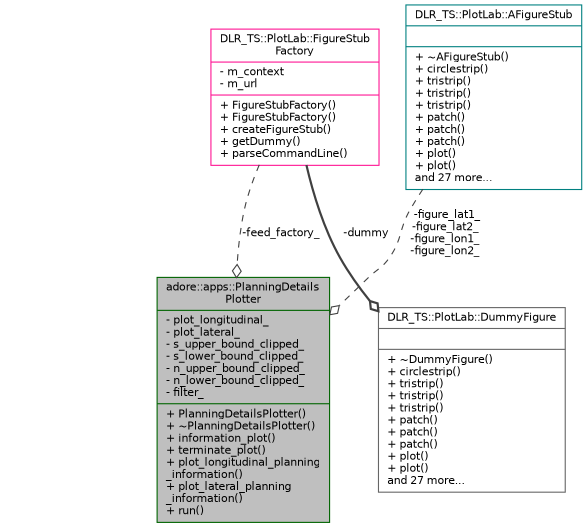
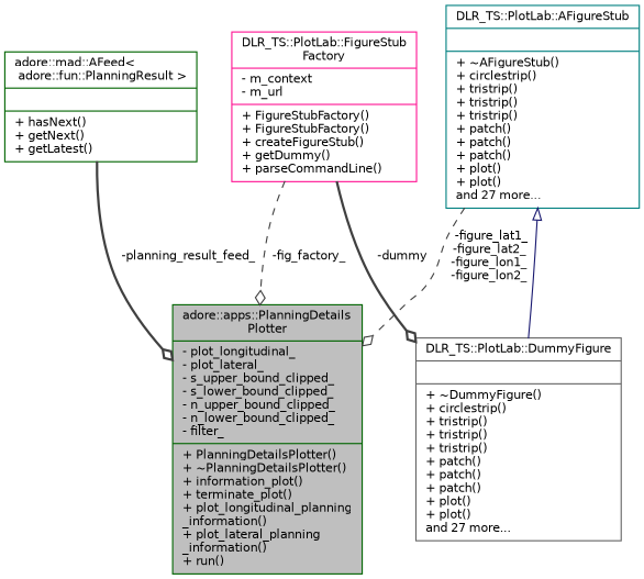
  digraph {
    node [color=darkgreen fillcolor=white fontname=Helvetica fontsize=10 shape=record style=filled]
    edge [arrowhead=odiamond color=grey25 fontname=Helvetica fontsize=10 labelfontname=Helvetica labelfontsize=10 style=dashed]
    n1 [fillcolor=grey75 fontcolor=black height=0.2 label="{adore::apps::PlanningDetails\lPlotter\n|- plot_longitudinal_\l- plot_lateral_\l- s_upper_bound_clipped_\l- s_lower_bound_clipped_\l- n_upper_bound_clipped_\l- n_lower_bound_clipped_\l- filter_\l|+ PlanningDetailsPlotter()\l+ ~PlanningDetailsPlotter()\l+ information_plot()\l+ terminate_plot()\l+ plot_longitudinal_planning\l_information()\l+ plot_lateral_planning\l_information()\l+ run()\l}" width=0.4]
    n2 [color=teal height=0.2 label="{DLR_TS::PlotLab::AFigureStub\n||+ ~AFigureStub()\l+ circlestrip()\l+ tristrip()\l+ tristrip()\l+ tristrip()\l+ patch()\l+ patch()\l+ patch()\l+ plot()\l+ plot()\land 27 more...\l}" width=0.4]
    n3 [color=gray40 height=0.2 label="{DLR_TS::PlotLab::DummyFigure\n||+ ~DummyFigure()\l+ circlestrip()\l+ tristrip()\l+ tristrip()\l+ tristrip()\l+ patch()\l+ patch()\l+ patch()\l+ plot()\l+ plot()\land 27 more...\l}" width=0.4]
    n4 [color=deeppink height=0.2 label="{DLR_TS::PlotLab::FigureStub\lFactory\n|- m_context\l- m_url\l|+ FigureStubFactory()\l+ FigureStubFactory()\l+ createFigureStub()\l+ getDummy()\l+ parseCommandLine()\l}" width=0.4]
+   n5 [height=0.2 label="{adore::mad::AFeed\<\l adore::fun::PlanningResult \>\n||+ hasNext()\l+ getNext()\l+ getLatest()\l}" width=0.4]
    n2 -> n1 [label=" -figure_lat1_\n-figure_lat2_\n-figure_lon1_\n-figure_lon2_"]
-   n4 -> n1 [label=" -feed_factory_"]
+   n2 -> n3 [arrowtail=onormal color=midnightblue dir=back style=solid arrowhead=""]
+   n4 -> n1 [label=" -fig_factory_"]
    n4 -> n3 [label=" -dummy" style=bold]
+   n5 -> n1 [label=" -planning_result_feed_" style=bold]
  }
